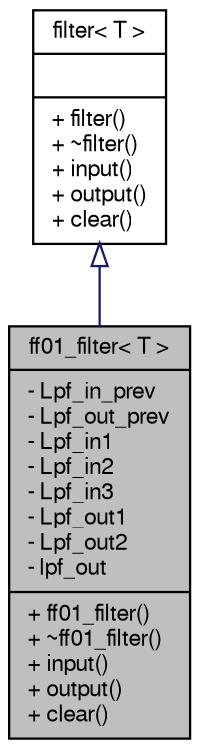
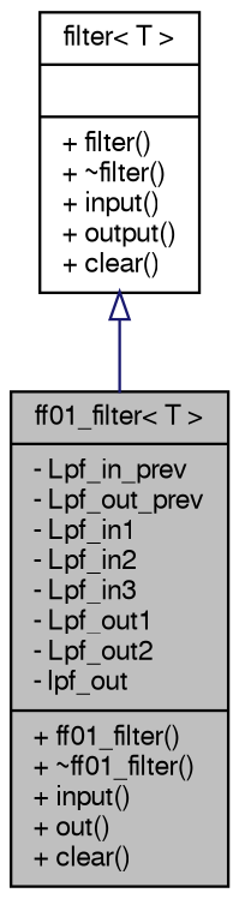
  digraph {
    node [color=black fontname=FreeSans fontsize=10 shape=record style=filled]
-   n1 [fillcolor=grey75 fontcolor=black height=0.2 label="{ff01_filter\< T \>\n|- Lpf_in_prev\l- Lpf_out_prev\l- Lpf_in1\l- Lpf_in2\l- Lpf_in3\l- Lpf_out1\l- Lpf_out2\l- lpf_out\l|+ ff01_filter()\l+ ~ff01_filter()\l+ input()\l+ output()\l+ clear()\l}" width=0.4]
+   n1 [fillcolor=grey75 fontcolor=black height=0.2 label="{ff01_filter\< T \>\n|- Lpf_in_prev\l- Lpf_out_prev\l- Lpf_in1\l- Lpf_in2\l- Lpf_in3\l- Lpf_out1\l- Lpf_out2\l- lpf_out\l|+ ff01_filter()\l+ ~ff01_filter()\l+ input()\l+ out()\l+ clear()\l}" width=0.4]
    n2 [fillcolor=white height=0.2 label="{filter\< T \>\n||+ filter()\l+ ~filter()\l+ input()\l+ output()\l+ clear()\l}" width=0.4]
    n2 -> n1 [arrowtail=onormal color=midnightblue dir=back fontname=FreeSans fontsize=10 labelfontname=FreeSans labelfontsize=10 style=solid]
  }
